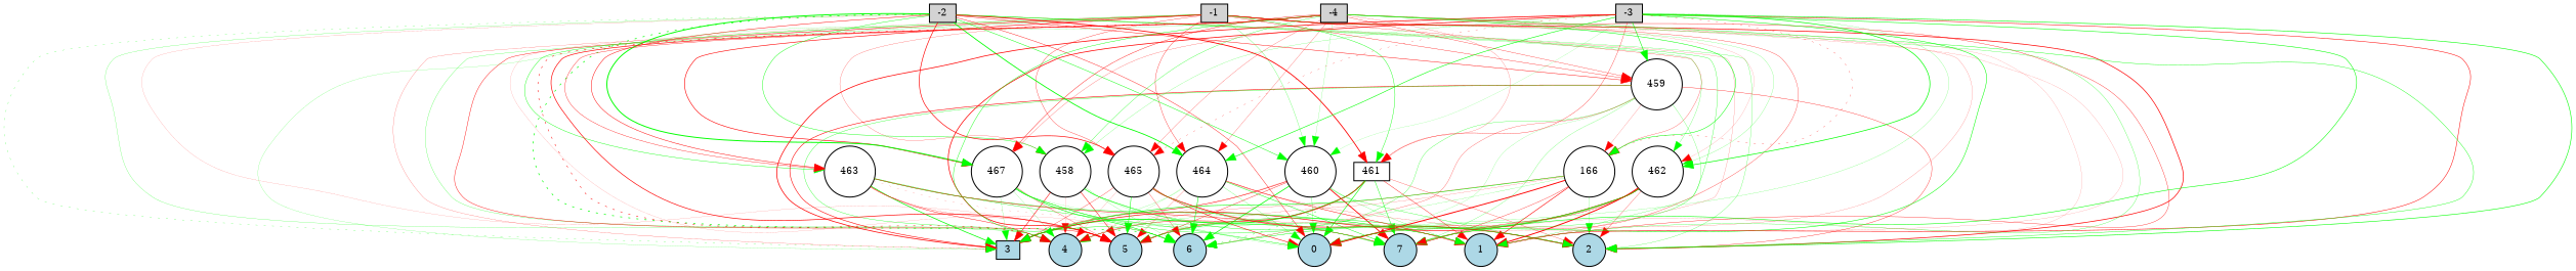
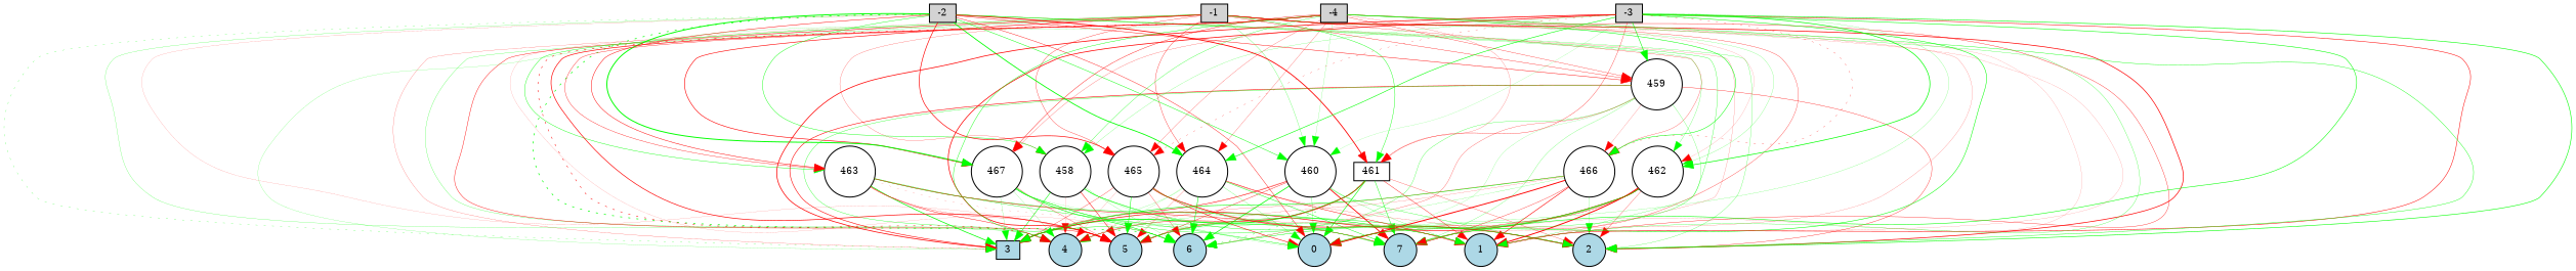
  digraph {
    node [fillcolor=white fontsize=9 shape=circle style=filled]
    edge [color=red style=solid]
    -1 [fillcolor=lightgray height=0.2 shape=box width=0.2]
    0 [fillcolor=lightblue height=0.2 width=0.2]
    1 [fillcolor=lightblue height=0.2 width=0.2]
    2 [fillcolor=lightblue height=0.2 width=0.2]
    3 [fillcolor=lightblue height=0.2 shape=box width=0.2]
    4 [fillcolor=lightblue height=0.2 width=0.2]
    5 [fillcolor=lightblue height=0.2 width=0.2]
    6 [fillcolor=lightblue height=0.2 width=0.2]
    7 [fillcolor=lightblue height=0.2 width=0.2]
    458 [height=0.2 width=0.2]
    459 [height=0.2 width=0.2]
    460 [height=0.2 width=0.2]
    461 [height=0.2 shape=box width=0.2]
    462 [height=0.2 width=0.2]
    463 [height=0.2 width=0.2]
    464 [height=0.2 width=0.2]
    465 [height=0.2 width=0.2]
-   466 [height=0.2 width=0.2 label=166]
+   466 [height=0.2 width=0.2]
    467 [height=0.2 width=0.2]
    -2 [fillcolor=lightgray height=0.2 shape=box width=0.2]
    -3 [fillcolor=lightgray height=0.2 shape=box width=0.2]
    -4 [fillcolor=lightgray height=0.2 shape=box width=0.2]
    -1 -> 0 [penwidth=0.2874367612533848]
    -1 -> 1 [penwidth=0.33749244156554337]
    -1 -> 2 [penwidth=0.6838890524746107]
    -1 -> 3 [penwidth=0.17053148154765743]
    -1 -> 4 [color=green penwidth=0.22666880915941187]
    -1 -> 5 [penwidth=0.41147170341255124]
    -1 -> 6 [penwidth=0.10016688058435705]
    -1 -> 7 [penwidth=0.10785332224083098]
    -1 -> 458 [penwidth=0.20159910315021695]
    -1 -> 459 [penwidth=0.32289452016321896]
    -1 -> 460 [color=green penwidth=0.22928191861531821]
    -1 -> 461 [color=green penwidth=0.39094249819578186]
    -1 -> 462 [color=green penwidth=0.1717987533320261]
    -1 -> 463 [color=green penwidth=0.3887735084448758]
    -1 -> 464 [penwidth=0.3233610751376996]
    -1 -> 465 [penwidth=0.3070065296902599]
    -1 -> 466 [penwidth=0.24181453610771217]
    -1 -> 467 [penwidth=0.5789422401334208]
    458 -> 0 [color=green penwidth=0.15116197499150036]
    458 -> 1 [color=green penwidth=0.18182906322492134]
    458 -> 2 [color=green penwidth=0.38743439031122073]
-   458 -> 3 [penwidth=0.5157634321419632]
+   458 -> 3 [color=green penwidth=0.5157634321419632]
    458 -> 4 [penwidth=0.10036398409560221]
    458 -> 5 [penwidth=0.4840391145157097]
    458 -> 6 [color=green penwidth=0.17545060263974227]
    458 -> 7 [color=green penwidth=0.1673642044911061]
    459 -> 0 [color=green penwidth=0.1388949154289453]
    459 -> 1 [color=green penwidth=0.21131757159164957]
    459 -> 2 [penwidth=0.3337622999195218]
    459 -> 3 [penwidth=0.5507352175815499]
    459 -> 4 [color=green penwidth=0.3186219317265221]
    459 -> 5 [color=green penwidth=0.2688850018231371]
    459 -> 6 [penwidth=0.2360335243399355]
    459 -> 7 [color=green penwidth=0.20297858672910196]
    459 -> 466 [penwidth=0.15084903292811364]
    460 -> 0 [color=green penwidth=0.23660431955710007]
    460 -> 1 [color=green penwidth=0.19440167366923858]
    460 -> 2 [color=green penwidth=0.2981301203818555]
    460 -> 3 [penwidth=0.49003455010863384]
    460 -> 4 [penwidth=0.11928366325934162]
    460 -> 5 [penwidth=0.3665096810244406]
    460 -> 6 [color=green penwidth=0.7176837593699785]
    460 -> 7 [penwidth=0.8287045323269029]
    461 -> 0 [color=green penwidth=0.5791249564128386]
    461 -> 1 [penwidth=0.3798744812238839]
    461 -> 2 [penwidth=0.2420186812811688]
    461 -> 3 [color=green penwidth=0.8164720710526582]
    461 -> 4 [penwidth=0.38858782031927874]
    461 -> 5 [penwidth=0.3266745239067209]
    461 -> 6 [color=green penwidth=0.3636875339635478 style=dotted]
    461 -> 7 [color=green penwidth=0.4212126708626379]
    462 -> 0 [color=green penwidth=0.27823900671752]
    462 -> 1 [penwidth=0.9499948990700228]
    462 -> 2 [penwidth=0.23793898793611734]
    462 -> 3 [penwidth=0.6405204977054131]
    462 -> 4 [color=green penwidth=0.16189813903914682]
    462 -> 5 [color=green penwidth=0.4147975928588874]
    462 -> 6 [color=green penwidth=0.3134152808772148]
    462 -> 7 [penwidth=0.3748523519527662]
    463 -> 0 [color=green penwidth=0.34472709390931844]
    463 -> 1 [color=green penwidth=0.4543855026471145]
    463 -> 3 [color=green penwidth=0.706961078658941]
    463 -> 4 [penwidth=0.41050377552149886]
    463 -> 5 [penwidth=0.23160398261582896]
    463 -> 6 [penwidth=0.12472191264988226 style=dotted]
    463 -> 7 [penwidth=0.42660781875719644]
    464 -> 0 [color=green penwidth=0.2024161876373079]
    464 -> 1 [penwidth=0.45412783241370147]
    464 -> 2 [penwidth=0.15928103375801017]
    464 -> 3 [color=green penwidth=0.15225732636586128]
    464 -> 4 [color=green penwidth=0.10114951342255779]
    464 -> 5 [penwidth=0.17636332821321934]
    464 -> 6 [color=green penwidth=0.5164341545998932]
    464 -> 7 [color=green penwidth=0.4335135266805322]
    465 -> 0 [penwidth=0.5226641569765398]
    465 -> 1 [penwidth=0.18168969623831027]
    465 -> 2 [penwidth=0.6174027084381488]
    465 -> 3 [penwidth=0.2821811215567386]
    465 -> 4 [penwidth=0.11081031471433309]
    465 -> 5 [color=green penwidth=0.49890277257289406]
    465 -> 6 [penwidth=0.2593124100593804]
    465 -> 7 [color=green penwidth=0.3061243168719657]
    466 -> 0 [penwidth=0.9213050106710531]
    466 -> 1 [penwidth=0.576169715896273]
    466 -> 2 [color=green penwidth=0.18287453714478485]
    466 -> 3 [color=green penwidth=0.5593363336907496]
    466 -> 4 [penwidth=0.17844079431121884]
    466 -> 5 [penwidth=0.14687112258172313]
    466 -> 6 [color=green penwidth=0.16043942738494163]
    466 -> 7 [penwidth=0.3184717687552937]
    467 -> 0 [color=green penwidth=0.11345607994440055]
    467 -> 1 [color=green penwidth=0.19711825481849513]
    467 -> 2 [color=green penwidth=0.35706513985974386]
    467 -> 3 [color=green penwidth=0.15515686799180162]
    467 -> 4 [color=green penwidth=0.13933689069557653]
    467 -> 5 [penwidth=0.2591228088034272]
    467 -> 6 [color=green penwidth=0.5666361027368882]
    467 -> 7 [color=green penwidth=0.21864606648795498]
    -2 -> 0 [penwidth=0.39168436775035986]
    -2 -> 1 [penwidth=0.1526806040782271]
    -2 -> 2 [color=green penwidth=0.22953613498323808]
    -2 -> 3 [color=green penwidth=0.2128875196389612 style=dotted]
    -2 -> 4 [color=green penwidth=0.19422506227477965]
    -2 -> 5 [penwidth=0.1061736440598089]
    -2 -> 6 [color=green penwidth=0.6772485694852811 style=dotted]
    -2 -> 7 [color=green penwidth=0.3020016759399554]
    -2 -> 458 [color=green penwidth=0.40538455927094597]
    -2 -> 459 [penwidth=0.4243366569703646]
    -2 -> 460 [color=green penwidth=0.4435389980495106]
    -2 -> 461 [penwidth=0.830078369255237]
    -2 -> 462 [color=green penwidth=0.20813256538975938]
    -2 -> 463 [penwidth=0.4662028545607748]
    -2 -> 464 [color=green penwidth=0.8110247017293634]
    -2 -> 465 [penwidth=0.6351336405019223]
    -2 -> 467 [color=green penwidth=0.9462824755965672]
    -3 -> 0 [color=green penwidth=0.508204619329273]
    -3 -> 1 [penwidth=0.4937542087909965]
    -3 -> 2 [color=green penwidth=0.5608821796290602]
    -3 -> 3 [penwidth=0.7216230427914676]
    -3 -> 5 [penwidth=0.7141372337264978]
    -3 -> 6 [color=green penwidth=0.1640025314452727]
    -3 -> 7 [color=green penwidth=0.5274909101957068]
    -3 -> 458 [color=green penwidth=0.1703882072789673]
    -3 -> 459 [color=green penwidth=0.5390359068265848]
    -3 -> 460 [color=green penwidth=0.11825690331168744]
    -3 -> 461 [penwidth=0.29439866795783776]
    -3 -> 462 [color=green penwidth=0.6757107959151077]
    -3 -> 464 [color=green penwidth=0.5536786293366686]
    -3 -> 465 [penwidth=0.21099951220641303 style=dotted]
    -3 -> 466 [penwidth=0.2415441122825349 style=dotted]
    -3 -> 467 [penwidth=0.2072719942556619]
    -4 -> 0 [penwidth=0.14950481433377652]
    -4 -> 1 [color=green penwidth=0.26040713581877567]
    -4 -> 2 [color=green penwidth=0.38618108746556723]
    -4 -> 3 [color=green penwidth=0.1518544541012981]
    -4 -> 4 [penwidth=0.4960214492168502 style=dotted]
    -4 -> 5 [penwidth=0.6397093791751166]
    -4 -> 6 [color=green penwidth=0.40634533640154724]
    -4 -> 7 [penwidth=0.11544413754836402]
    -4 -> 458 [color=green penwidth=0.2955616762331128]
    -4 -> 459 [penwidth=0.28904793142536034]
    -4 -> 460 [color=green penwidth=0.15419930914522673]
    -4 -> 461 [penwidth=0.17287314997146425]
    -4 -> 462 [penwidth=0.11081706406581918]
    -4 -> 463 [penwidth=0.3429928965136167]
    -4 -> 464 [penwidth=0.20215599274224022]
    -4 -> 465 [penwidth=0.20869828302793372]
    -4 -> 466 [color=green penwidth=0.48266277260616597]
    -4 -> 467 [penwidth=0.3896478583838343]
  }
